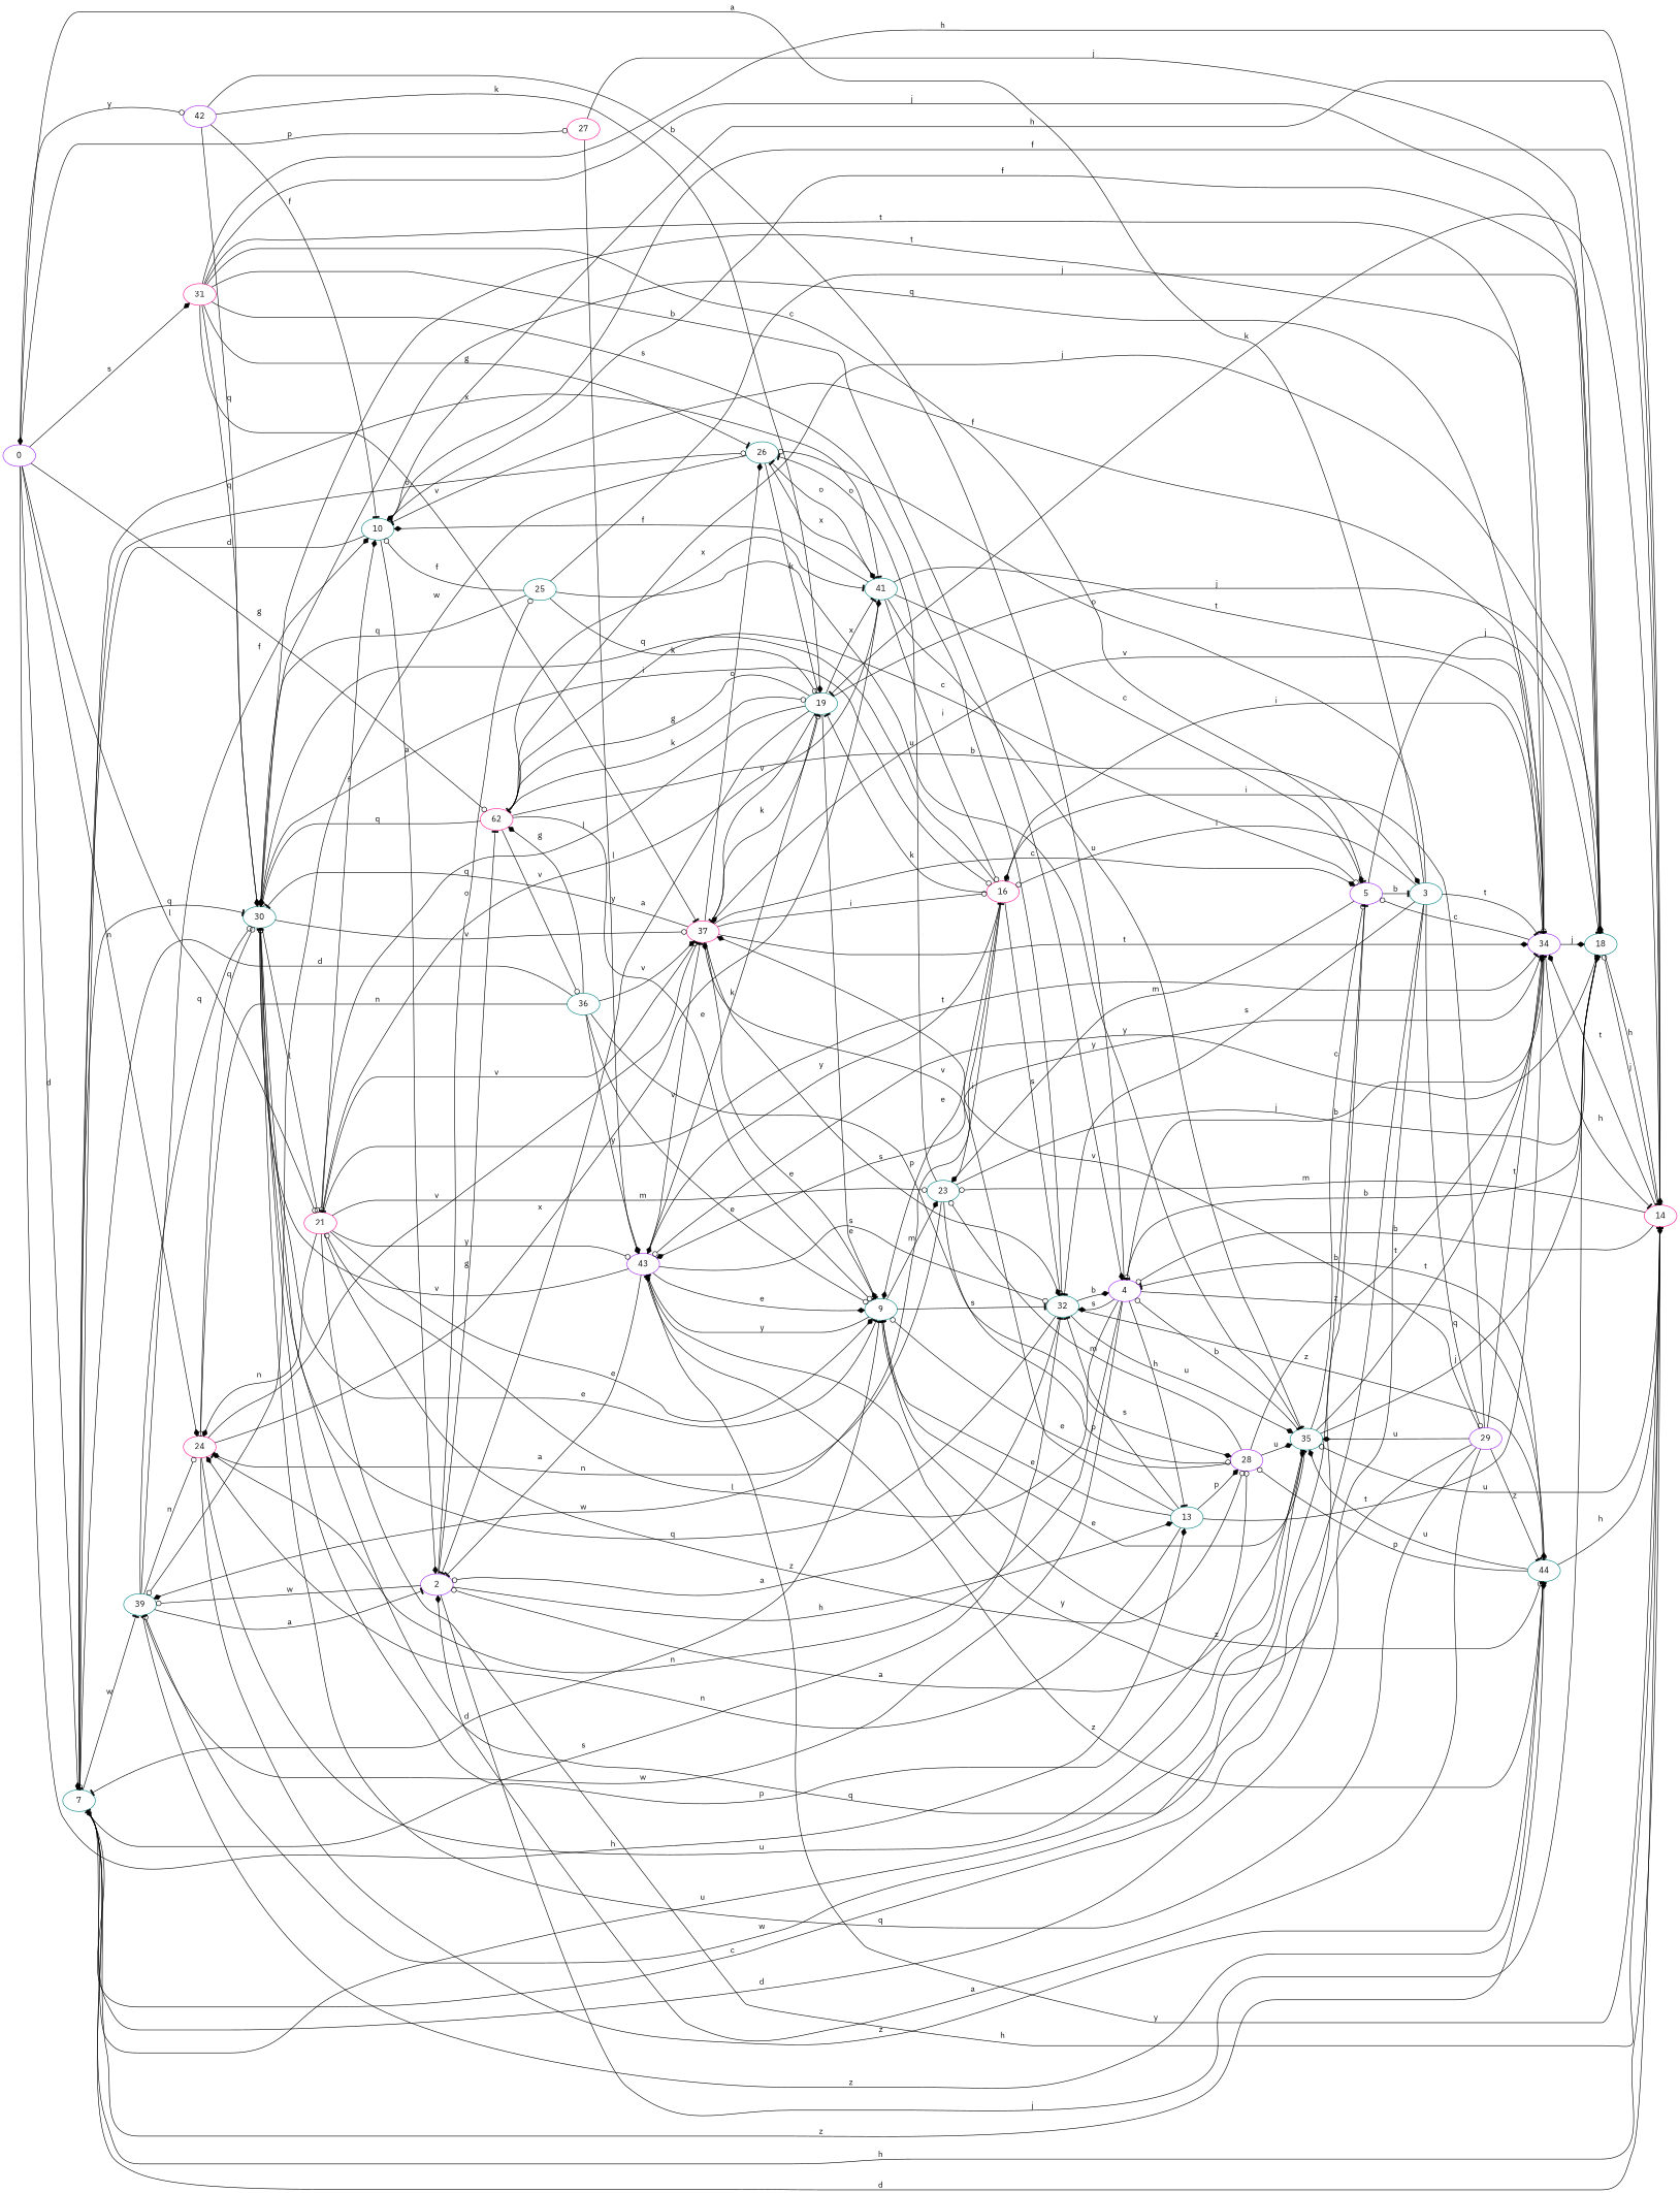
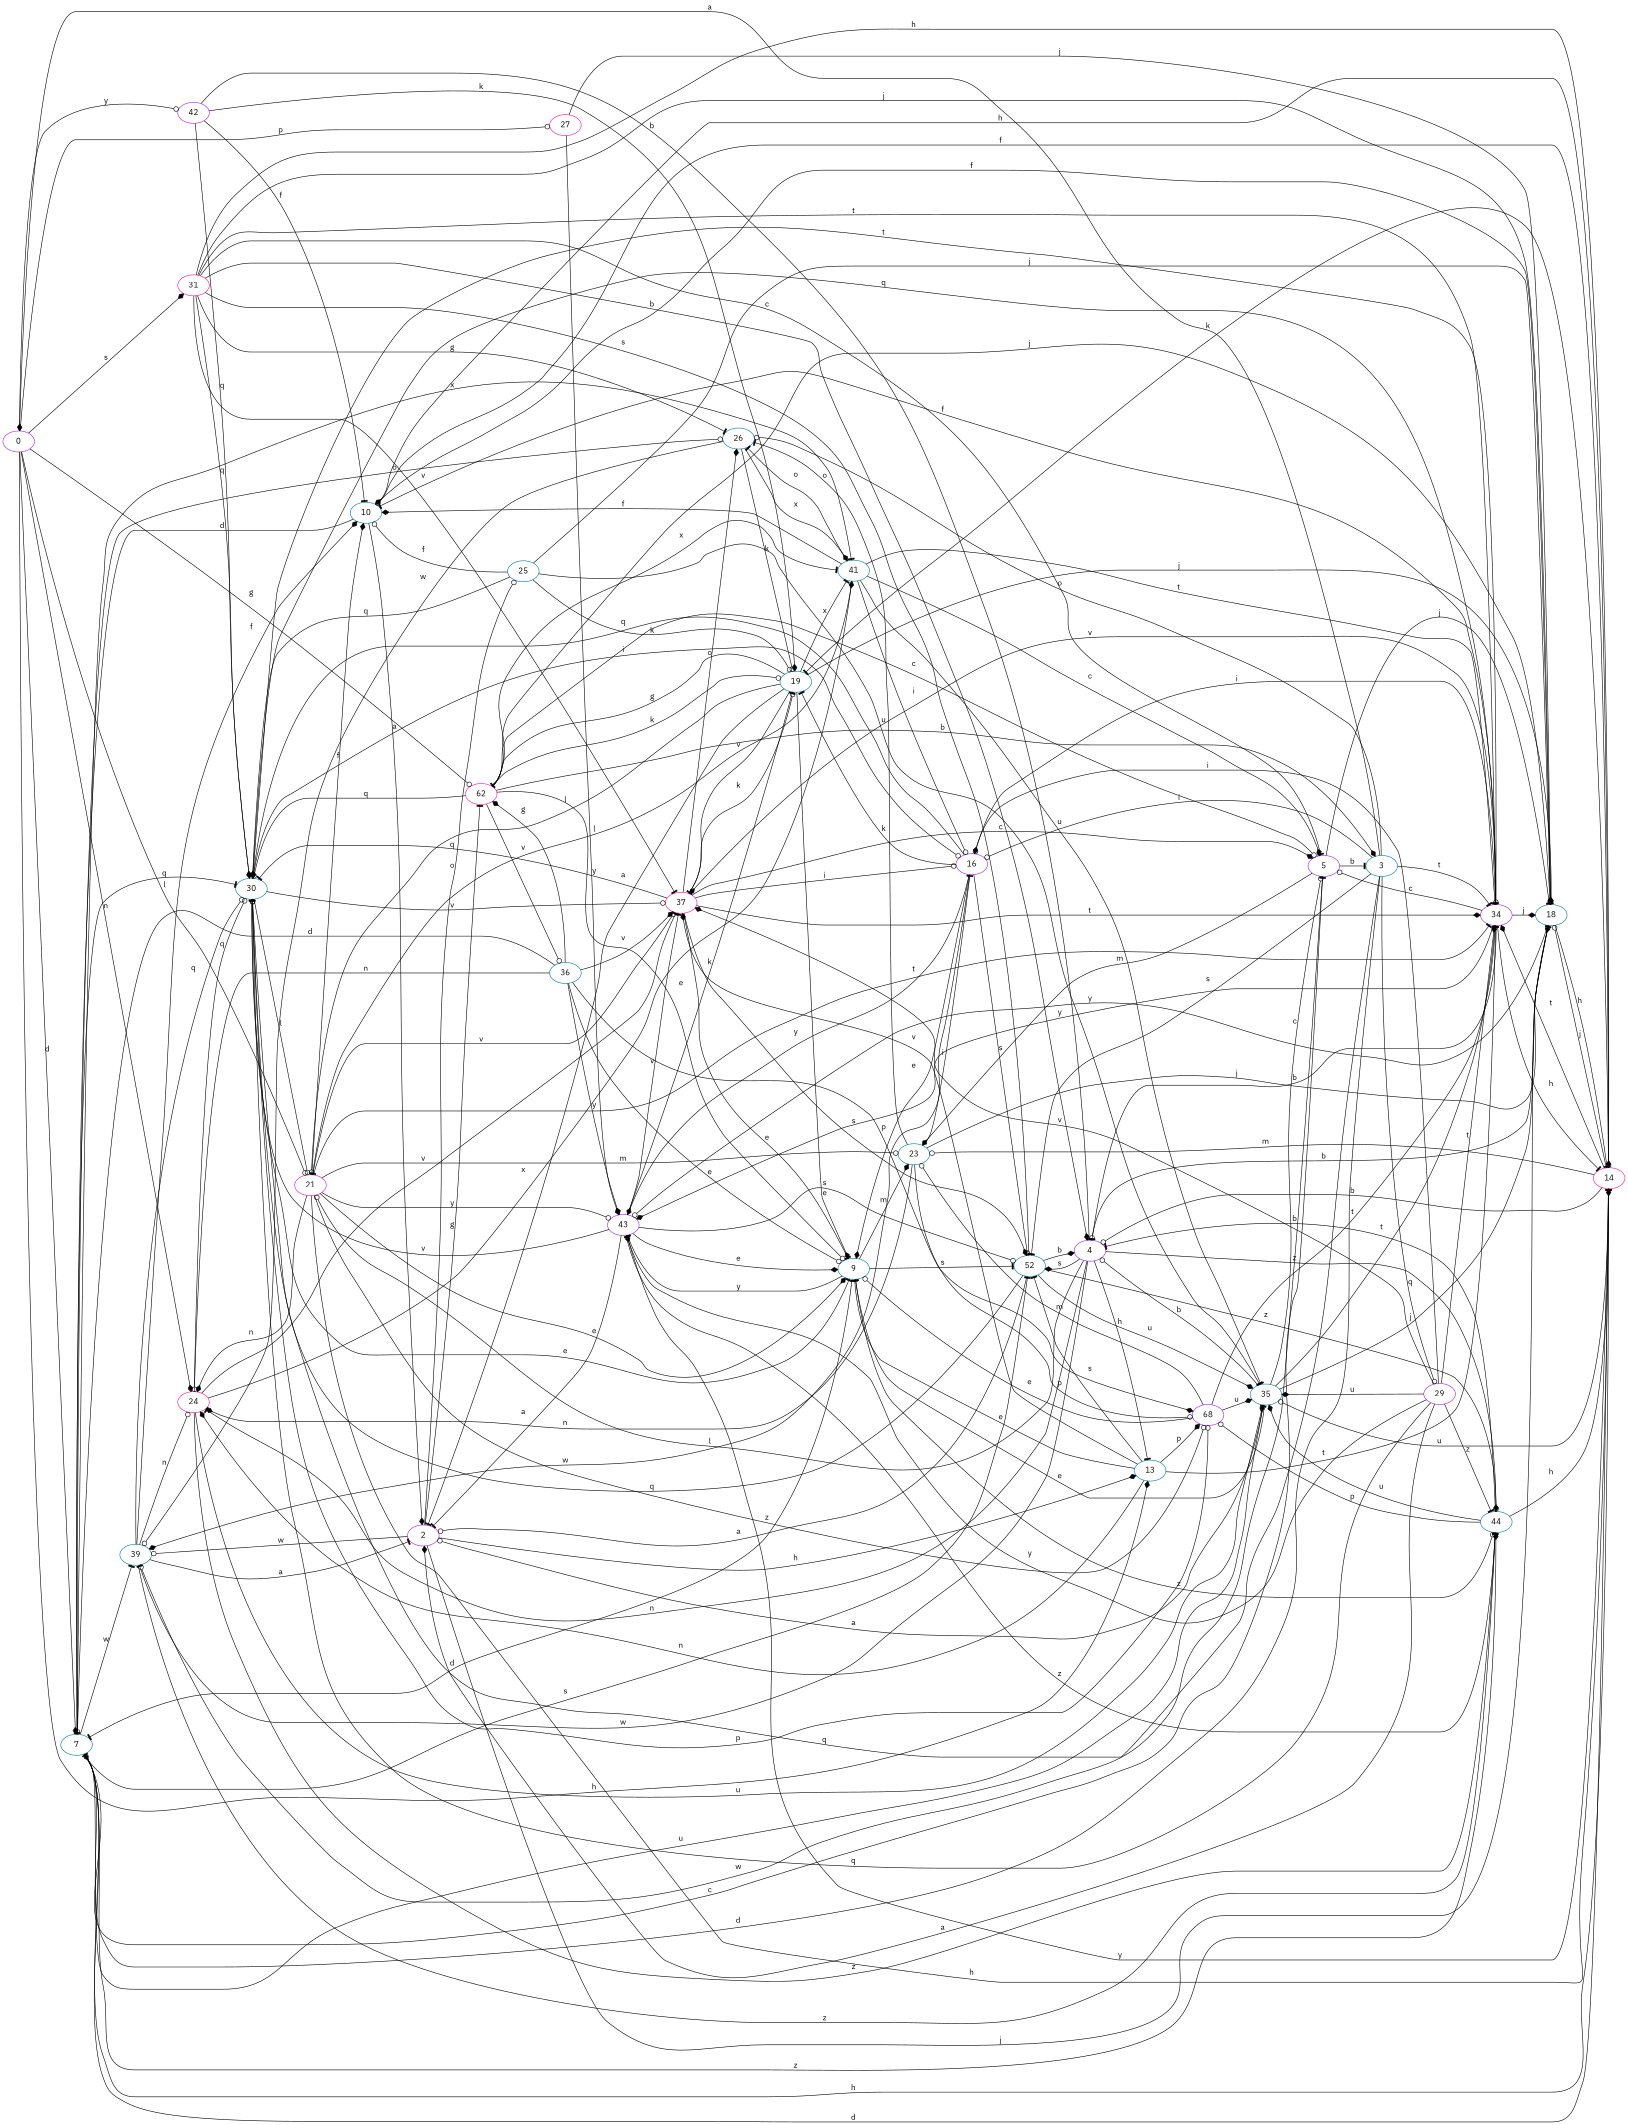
  strict digraph {
    fontname="IBM Plex Sans"
    rankdir=LR
    node [color=teal fontname="IBM Plex Sans"]
    edge [arrowhead=diamond fontname="IBM Plex Sans"]
    0 [color=purple]
    7
    n3 [color=deeppink label=62]
    13
    21 [color=deeppink]
    24 [color=deeppink]
    27 [color=deeppink]
    31 [color=deeppink]
    42 [color=purple]
    39
    26
    30
-   32
+   32 [label=52]
    44
    5 [color=purple]
    14 [color=deeppink]
    35
    41
    18
    3
    9
    19
    36
    34 [color=purple]
-   28 [color=purple]
+   28 [color=purple label=68]
    37 [color=deeppink]
    43 [color=purple]
    23
    10
    4 [color=purple]
    2 [color=purple]
    25
-   16 [color=deeppink]
+   16 [color=purple]
    29 [color=purple]
    0 -> 7 [label=d]
    0 -> n3 [arrowhead=odot label=g]
    0 -> 13 [label=h]
    0 -> 21 [arrowhead=odot label=l]
    0 -> 24 [label=n]
    0 -> 27 [arrowhead=odot label=p]
    0 -> 31 [label=s]
    0 -> 42 [arrowhead=odot label=y]
    7 -> 39 [arrowhead=tee label=w]
    7 -> 26 [arrowhead=odot label=o]
    7 -> 30 [arrowhead=tee label=q]
    7 -> 32 [arrowhead=tee label=s]
    7 -> 44 [label=z]
    7 -> 5 [arrowhead=tee label=c]
    7 -> 14 [label=h]
    7 -> 35 [arrowhead=tee label=u]
    7 -> 41 [arrowhead=tee label=x]
    n3 -> 30 [arrowhead=odot label=q]
    n3 -> 5 [arrowhead=odot label=c]
    n3 -> 41 [arrowhead=tee label=x]
    n3 -> 18 [label=j]
    n3 -> 3 [label=b]
    n3 -> 9 [arrowhead=odot label=e]
    n3 -> 19 [arrowhead=odot label=k]
    n3 -> 36 [arrowhead=odot label=v]
    13 -> 24 [label=n]
    13 -> 32 [arrowhead=tee label=s]
    13 -> 9 [arrowhead=tee label=e]
    13 -> 34 [arrowhead=tee label=t]
    13 -> 28 [label=p]
    13 -> 37 [label=v]
    21 -> 24 [label=n]
    21 -> 14 [arrowhead=tee label=h]
    21 -> 9 [label=e]
    21 -> 34 [arrowhead=tee label=t]
    21 -> 28 [arrowhead=odot label=z]
    21 -> 37 [arrowhead=odot label=v]
    21 -> 43 [arrowhead=odot label=y]
    21 -> 23 [arrowhead=odot label=m]
    21 -> 10 [label=f]
    24 -> 30 [arrowhead=odot label=q]
    24 -> 44 [arrowhead=odot label=z]
    24 -> 35 [label=u]
    24 -> 41 [label=x]
    24 -> 37 [arrowhead=tee label=v]
    27 -> 18 [label=j]
    27 -> 43 [label=y]
    31 -> 26 [arrowhead=tee label=g]
    31 -> 30 [label=q]
    31 -> 32 [arrowhead=tee label=s]
    31 -> 5 [arrowhead=tee label=c]
    31 -> 14 [label=h]
    31 -> 18 [label=j]
    31 -> 34 [arrowhead=tee label=t]
    31 -> 37 [arrowhead=tee label=v]
    31 -> 4 [label=b]
    42 -> 30 [label=q]
    42 -> 19 [label=k]
    42 -> 10 [arrowhead=tee label=f]
    42 -> 4 [arrowhead=tee label=b]
    39 -> 24 [arrowhead=odot label=n]
    39 -> 30 [arrowhead=odot label=q]
    39 -> 44 [arrowhead=tee label=z]
    39 -> 10 [label=f]
    39 -> 2 [arrowhead=tee label=a]
    26 -> 39 [arrowhead=odot label=w]
    26 -> 41 [label=x]
    26 -> 19 [arrowhead=odot label=k]
    30 -> 21 [arrowhead=odot label=l]
    30 -> 9 [arrowhead=tee label=e]
    30 -> 34 [arrowhead=odot label=t]
    30 -> 28 [arrowhead=odot label=p]
    30 -> 37 [arrowhead=odot label=v]
    30 -> 16 [arrowhead=odot label=i]
    32 -> 30 [arrowhead=odot label=q]
    32 -> 44 [label=z]
    32 -> 35 [label=u]
    32 -> 4 [label=b]
    32 -> 2 [arrowhead=odot label=a]
    44 -> 14 [arrowhead=tee label=h]
    44 -> 35 [label=u]
    44 -> 28 [arrowhead=odot label=p]
    44 -> 4 [arrowhead=tee label=b]
    5 -> 39 [arrowhead=odot label=w]
    5 -> 18 [arrowhead=tee label=j]
    5 -> 3 [arrowhead=tee label=b]
    5 -> 23 [label=m]
    14 -> 7 [arrowhead=tee label=d]
    14 -> 35 [arrowhead=odot label=u]
    14 -> 18 [arrowhead=odot label=j]
    14 -> 19 [arrowhead=tee label=k]
    14 -> 34 [label=t]
    14 -> 43 [label=y]
    14 -> 23 [arrowhead=odot label=m]
    14 -> 10 [arrowhead=odot label=f]
    14 -> 4 [arrowhead=odot label=b]
    35 -> 5 [arrowhead=odot label=c]
    35 -> 18 [label=j]
    35 -> 9 [arrowhead=tee label=e]
    35 -> 34 [arrowhead=odot label=t]
    35 -> 4 [arrowhead=odot label=b]
    35 -> 2 [arrowhead=odot label=a]
    41 -> 21 [arrowhead=tee label=l]
    41 -> 26 [arrowhead=tee label=o]
    41 -> 5 [label=c]
    41 -> 35 [arrowhead=tee label=u]
    41 -> 34 [arrowhead=tee label=t]
    41 -> 10 [label=f]
    41 -> 16 [arrowhead=odot label=i]
    18 -> 14 [arrowhead=tee label=h]
    18 -> 43 [arrowhead=odot label=y]
    18 -> 10 [label=f]
    18 -> 4 [arrowhead=odot label=b]
    3 -> 0 [label=a]
    3 -> 7 [label=d]
    3 -> 26 [arrowhead=odot label=o]
    3 -> 30 [arrowhead=odot label=q]
    3 -> 32 [arrowhead=tee label=s]
    3 -> 34 [arrowhead=tee label=t]
    3 -> 16 [arrowhead=odot label=i]
    3 -> 29 [arrowhead=odot label=q]
    9 -> 7 [arrowhead=tee label=d]
    9 -> 32 [arrowhead=tee label=s]
    9 -> 44 [arrowhead=odot label=z]
    9 -> 43 [arrowhead=tee label=y]
    9 -> 23 [label=m]
    19 -> n3 [arrowhead=tee label=g]
    19 -> 21 [arrowhead=odot label=l]
    19 -> 41 [arrowhead=tee label=x]
    19 -> 18 [label=j]
    19 -> 9 [label=e]
    19 -> 37 [arrowhead=tee label=v]
    19 -> 2 [arrowhead=tee label=a]
    36 -> 7 [arrowhead=odot label=d]
    36 -> n3 [label=g]
    36 -> 24 [arrowhead=odot label=n]
    36 -> 9 [arrowhead=odot label=e]
    36 -> 28 [label=p]
    36 -> 37 [label=v]
    36 -> 43 [label=y]
    34 -> 30 [label=q]
    34 -> 5 [arrowhead=odot label=c]
    34 -> 14 [arrowhead=tee label=h]
    34 -> 18 [label=j]
    34 -> 37 [label=v]
    34 -> 43 [label=y]
    34 -> 10 [arrowhead=tee label=f]
    34 -> 4 [arrowhead=tee label=b]
    34 -> 16 [arrowhead=odot label=i]
    28 -> 35 [label=u]
    28 -> 9 [arrowhead=odot label=e]
    28 -> 34 [arrowhead=tee label=t]
    28 -> 23 [arrowhead=odot label=m]
    37 -> 26 [label=o]
    37 -> 30 [arrowhead=tee label=q]
    37 -> 32 [label=s]
    37 -> 5 [label=c]
    37 -> 9 [arrowhead=tee label=e]
    37 -> 19 [arrowhead=odot label=k]
    37 -> 34 [label=t]
    37 -> 16 [arrowhead=odot label=i]
    43 -> 30 [arrowhead=tee label=v]
    43 -> 32 [arrowhead=odot label=s]
    43 -> 44 [arrowhead=tee label=z]
    43 -> 9 [label=e]
    43 -> 19 [arrowhead=tee label=k]
    43 -> 37 [arrowhead=tee label=v]
    43 -> 2 [arrowhead=tee label=a]
    23 -> 24 [label=n]
    23 -> 26 [arrowhead=tee label=o]
    23 -> 18 [arrowhead=tee label=j]
    23 -> 28 [arrowhead=odot label=p]
    23 -> 16 [arrowhead=tee label=i]
    10 -> 7 [arrowhead=tee label=d]
    10 -> 14 [arrowhead=odot label=h]
    10 -> 2 [label=a]
    4 -> 13 [arrowhead=tee label=h]
    4 -> 21 [arrowhead=odot label=l]
    4 -> 24 [arrowhead=tee label=n]
    4 -> 39 [arrowhead=tee label=w]
    4 -> 32 [label=s]
    4 -> 44 [arrowhead=odot label=z]
    2 -> n3 [arrowhead=tee label=g]
    2 -> 13 [label=h]
    2 -> 39 [arrowhead=odot label=w]
    2 -> 18 [arrowhead=odot label=j]
    2 -> 25 [arrowhead=odot label=o]
    25 -> 30 [label=q]
    25 -> 35 [arrowhead=tee label=u]
    25 -> 18 [arrowhead=tee label=j]
    25 -> 19 [arrowhead=odot label=k]
    25 -> 10 [arrowhead=odot label=f]
    16 -> 39 [label=w]
    16 -> 30 [label=q]
    16 -> 32 [arrowhead=odot label=s]
    16 -> 9 [label=e]
    16 -> 19 [arrowhead=tee label=k]
    16 -> 43 [label=y]
    29 -> 30 [arrowhead=tee label=q]
    29 -> 44 [arrowhead=tee label=z]
    29 -> 35 [label=u]
    29 -> 34 [label=t]
    29 -> 37 [label=v]
    29 -> 43 [arrowhead=tee label=y]
    29 -> 2 [label=a]
    29 -> 16 [label=i]
  }
